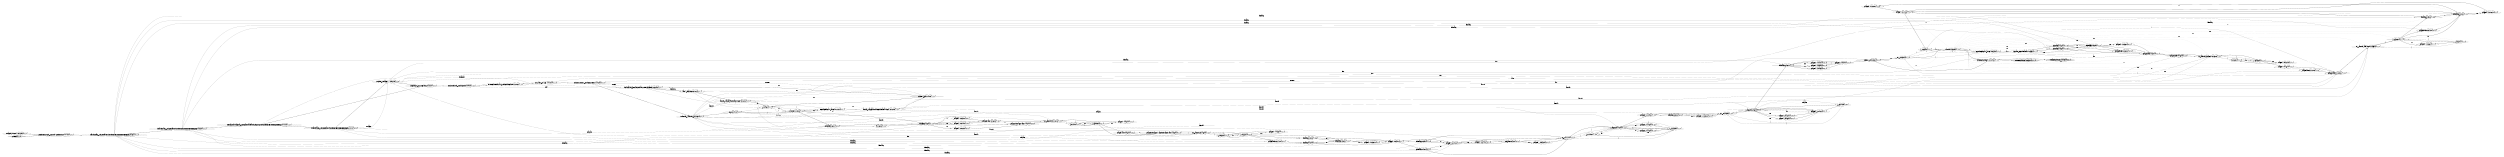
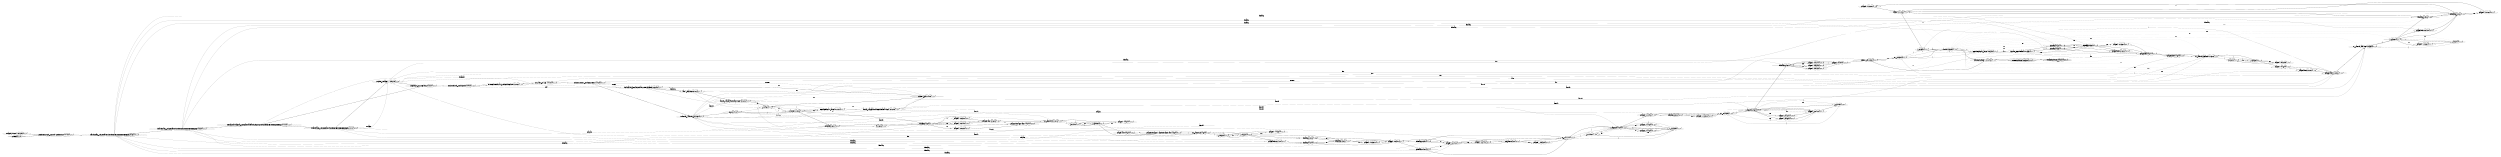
  digraph {
    rankdir=LR
    node [fillcolor=white shape=ellipse style=filled]
    edge [style=bold]
    n1 [label="grid.append(\"|\")@@@80@@@['0', '1', '0']"]
    n2 [label="grid.append(\"\")@@@71@@@['1', '1', '1']"]
    n3 [label="i++@@@53@@@['1', '1', '1']"]
    n4 [fillcolor=lightgray label="text.append(grid.toString())@@@75@@@['0', '0', '1']"]
    n5 [label="grid.append(\"|\")@@@54@@@['0', '1', '0']"]
    n6 [label="grid.append(\"\")@@@49@@@['1', '1', '1']"]
    n7 [label="currentRow != null@@@50@@@['1', '1', '1']" shape=diamond]
    n8 [label="grid.append(indent).append(\"Name\")@@@29@@@['0', '1', '0']"]
    n9 [label="int j = nameWidth - 4@@@27@@@['1', '1', '1']"]
    n10 [label="j--@@@29@@@['1', '1', '1']"]
    n11 [label="j > 0@@@28@@@['1', '1', '1']" shape=diamond]
    n12 [label="j++@@@42@@@['1', '0', '0']"]
    n13 [label="j < nameWidth@@@42@@@['1', '1', '1']" shape=diamond]
    n14 [label="grid.append(\"|\")@@@44@@@['1', '1', '1']"]
    n15 [label="j++@@@43@@@['1', '1', '1']"]
    n16 [label="grid.append(\"-\")@@@48@@@['0', '1', '0']"]
    n17 [label="grid.append(\"-\")@@@43@@@['0', '0', '1']"]
    n18 [label="extraSpaces@@@26@@@['0', '1', '0']" shape=diamond]
    n19 [label="delimLeading@@@25@@@['1', '1', '1']" shape=diamond]
    n20 [label="{}@@@26@@@['0', '1', '0']"]
    n21 [label="grid.append(\"|\")@@@24@@@['1', '0', '0']"]
    n22 [label="grid.append(\"Name\")@@@26@@@['1', '0', '1']"]
    n23 [label="grid.append(\"|\")@@@28@@@['0', '1', '0']"]
    n24 [label="grid.append(\"|\")@@@25@@@['0', '0', '1']"]
    n25 [label="grid.append(\"|\")@@@44@@@['0', '1', '0']"]
    n26 [label="extraSpaces@@@45@@@['0', '1', '0']" shape=diamond]
    n27 [label="int j = 0@@@41@@@['1', '1', '1']"]
    n28 [label="grid.append(\"--\")@@@45@@@['0', '1', '0']"]
    n29 [label="String indent = extraSpaces? \" \": \"\"@@@8@@@['0', '1', '0']"]
    n30 [label="grid.append(indent)@@@63@@@['0', '1', '0']"]
    n31 [label="grid.append(indent)@@@72@@@['0', '1', '0']"]
    n32 [label="StringBuilder grid = new StringBuilder(512)@@@8@@@['1', '1', '1']"]
    n33 [label="grid.append(indent)@@@41@@@['0', '1', '0']"]
    n34 [label="grid.append(indent)@@@65@@@['0', '1', '0']"]
    n35 [label="grid.append(indent)@@@79@@@['0', '1', '0']"]
    n36 [label="grid.append(name)@@@57@@@['1', '1', '1']"]
    n37 [label="grid.append(values(i()@@@64@@@['1', '1', '1']"]
    n38 [label="ResultSetModel model = controller.getModel()@@@9@@@['1', '1', '1']"]
    n39 [label="delimTrailing@@@42@@@['0', '1', '0']" shape=diamond]
    n40 [label="int j = nameWidth - name.length()@@@58@@@['1', '1', '1']"]
    n41 [label="delimTrailing@@@70@@@['1', '1', '1']" shape=diamond]
    n42 [label="j--@@@60@@@['1', '1', '1']"]
    n43 [label="j > 0@@@59@@@['1', '1', '1']" shape=diamond]
    n44 [label="grid.append(\"|\")@@@63@@@['1', '1', '1']"]
    n45 [label="grid.append(\" \")@@@61@@@['1', '1', '1']"]
    n46 [label="int j = valueWidth - values(i(.length()@@@65@@@['1', '1', '1']"]
    n47 [label="j > 0@@@66@@@['1', '1', '1']" shape=diamond]
    n48 [label="j--@@@67@@@['1', '1', '1']"]
    n49 [label="delimTrailing@@@69@@@['1', '0', '0']" shape=diamond]
    n50 [label="grid.append(\" \")@@@68@@@['1', '1', '1']"]
    n51 [label="String displayString = getCellString(model,attr,currentRow,displayFormat)@@@20@@@['1', '1', '1']"]
    n52 [label="values(i( = displayString@@@21@@@['1', '1', '1']"]
    n53 [label="valueWidth = Math.max(valueWidth,values(i(.length())@@@22@@@['1', '1', '1']"]
    n54 [label="i++@@@16@@@['1', '1', '1']"]
    n55 [label="currentRow != null@@@19@@@['1', '1', '1']" shape=diamond]
    n56 [label="j < valueWidth@@@46@@@['1', '1', '1']" shape=diamond]
    n57 [label="int j = valueWidth - 5@@@33@@@['1', '1', '1']"]
    n58 [label="i < attrs.size()@@@15@@@['1', '1', '1']" shape=diamond]
    n59 [label="DBDAttributeBinding attr = attrs.get(i)@@@17@@@['1', '1', '1']"]
    n60 [label="grid.append(\"|\")@@@56@@@['0', '0', '1']"]
    n61 [label="int j = 0@@@45@@@['1', '1', '1']"]
    n62 [label="extraSpaces@@@50@@@['0', '1', '0']" shape=diamond]
    n63 [label="grid.append(\"-\")@@@47@@@['1', '1', '1']"]
    n64 [label="j++@@@47@@@['0', '0', '1']"]
    n65 [label="grid.append(\"--\")@@@50@@@['0', '1', '0']"]
    n66 [label="int i = 0@@@51@@@['1', '1', '1']"]
    n67 [label="i < attrs.size()@@@52@@@['1', '1', '1']" shape=diamond]
    n68 [label="DBDAttributeBinding attr = attrs.get(i)@@@54@@@['1', '1', '1']"]
    n69 [label="grid.setLength(grid.length() - 1)@@@74@@@['1', '1', '1']"]
    n70 [label="delimLeading@@@56@@@['1', '1', '1']" shape=diamond]
    n71 [label="delimLeading@@@62@@@['0', '1', '0']" shape=diamond]
    n72 [label="delimLeading@@@55@@@['1', '0', '0']" shape=diamond]
    n73 [label="String name = getAttributeName(attr)@@@55@@@['1', '1', '1']"]
    n74 [label="List<DBDAttributeBinding> attrs = model.getVisibleAttributes()@@@10@@@['1', '1', '1']"]
    n75 [label="String(( values = new String((((@@@11@@@['1', '1', '1']"]
    n76 [label="grid.append(\"|\")@@@38@@@['0', '0', '1']"]
    n77 [label="grid.append(\"\")@@@39@@@['1', '1', '1']"]
    n78 [label="delimLeading@@@39@@@['1', '0', '0']" shape=diamond]
    n79 [label="grid.append(\"|\")@@@40@@@['1', '1', '1']"]
    n80 [label="delimLeading@@@40@@@['0', '0', '1']" shape=diamond]
    n81 [label="grid.append(\"-\")@@@46@@@['1', '0', '0']"]
    n82 [label="delimTrailing@@@48@@@['1', '1', '1']" shape=diamond]
    n83 [label="grid.append(\"-\")@@@53@@@['0', '1', '0']"]
    n84 [fillcolor=lightgray label="text.setText(grid.toString())@@@85@@@['1', '1', '0']"]
    n85 [label="ResultSetRow currentRow = controller.getCurrentRow()@@@12@@@['1', '1', '1']"]
    n86 [label="int nameWidth = 4,valueWidth = 5@@@13@@@['1', '1', '1']"]
    n87 [label="grid.append(\"|\")@@@70@@@['0', '0', '1']"]
    n88 [label="grid.append(\" \")@@@30@@@['1', '1', '1']"]
    n89 [label="grid.append(indent).append(\"|\").append(indent).append(\"Value\")@@@35@@@['0', '1', '0']"]
    n90 [label="grid.append(\"|Value\")@@@32@@@['1', '0', '1']"]
    n91 [label="j--@@@35@@@['1', '1', '1']"]
    n92 [label="j > 0@@@34@@@['1', '1', '1']" shape=diamond]
    n93 [label="text.append(\"print record ...\")@@@3@@@['0', '0', '1']"]
    n94 [label="DBPPreferenceStore prefs = getController().getPreferenceStore()@@@4@@@['1', '1', '1']"]
    n95 [label="boolean delimLeading = prefs.getBoolean(ResultSetPreferences.RESULT_TEXT_DELIMITER_LEADING)@@@5@@@['1', '1', '1']"]
    n96 [label="nameWidth = Math.max(nameWidth,getAttributeName(attr).length())@@@18@@@['1', '1', '1']"]
    n97 [label="boolean delimTrailing = prefs.getBoolean(ResultSetPreferences.RESULT_TEXT_DELIMITER_TRAILING)@@@6@@@['1', '1', '1']"]
    n98 [label="delimTrailing@@@38@@@['1', '1', '1']" shape=diamond]
    n99 [label="grid.append(\" \")@@@36@@@['1', '1', '1']"]
    n100 [label="grid.append(\"|\")@@@47@@@['1', '0', '0']"]
    n101 [label="grid.append(\"|\")@@@48@@@['0', '0', '1']"]
    n102 [label="delimTrailing@@@37@@@['1', '0', '0']" shape=diamond]
    n103 [label="DBDDisplayFormat displayFormat = DBDDisplayFormat.safeValueOf(prefs.getString(ResultSetPreferences.RESULT_TEXT_VALUE_FORMAT))@@@7@@@['1', '1', '1']"]
    n104 [label="int i = 0@@@14@@@['1', '1', '1']" shape=diamond]
    n105 [label="boolean extraSpaces = prefs.getBoolean(ResultSetPreferences.RESULT_TEXT_EXTRA_SPACES)@@@7@@@['0', '1', '0']"]
    n106 [fillcolor=lightgray label="printRecord['0', '1', '0']" shape=diamond]
    n1 -> n2
    n2 -> n3
    n3 -> n37 [label=i style=solid]
    n3 -> n67 [label=i style=solid]
    n3 -> n67
    n3 -> n68 [label=i style=solid]
    n5 -> n6
    n6 -> n7
    n7 -> n66
    n7 -> n66 [label=true style=dotted]
    n7 -> n67 [label=true style=dotted]
    n7 -> n69
    n8 -> n9
    n9 -> n10 [label=j style=solid]
    n9 -> n11
    n9 -> n11 [label=j style=solid]
    n10 -> n11 [label=j style=solid]
    n10 -> n11
    n11 -> n10 [label=true style=dotted]
    n11 -> n88
    n11 -> n88 [label=true style=dotted]
    n11 -> n89
    n11 -> n90
    n12 -> n13
    n12 -> n13 [label=j style=solid]
    n13 -> n12 [label=true style=dotted]
    n13 -> n14
    n13 -> n15 [label=true style=dotted]
    n13 -> n15
    n13 -> n16 [label=true style=dotted]
    n13 -> n16
    n13 -> n17 [label=true style=dotted]
    n13 -> n17
    n14 -> n61
    n14 -> n62
    n15 -> n12
    n15 -> n13 [label=j style=solid]
    n15 -> n13
    n16 -> n15
    n17 -> n15
    n18 -> n19
    n18 -> n20
    n19 -> n8
    n19 -> n21 [label=true style=dotted]
    n19 -> n21
    n19 -> n22
    n19 -> n23 [label=true style=dotted]
    n19 -> n23
    n19 -> n24 [label=true style=dotted]
    n19 -> n24
    n20 -> n19
    n21 -> n22
    n22 -> n8 [label=0 style=dashed]
    n22 -> n9
    n23 -> n8
    n24 -> n22
    n25 -> n26
    n26 -> n27
    n26 -> n28
    n26 -> n28 [label=true style=dotted]
    n27 -> n12 [label=j style=solid]
    n27 -> n13 [label=j style=solid]
    n27 -> n13
    n27 -> n15 [label=j style=solid]
    n28 -> n27
    n29 -> n30 [label=indent style=solid]
    n29 -> n31 [label=indent style=solid]
    n29 -> n32
    n29 -> n33 [label=indent style=solid]
    n29 -> n34 [label=indent style=solid]
    n29 -> n35 [label=indent style=solid]
    n30 -> n36
    n31 -> n37
    n32 -> n38
    n33 -> n39
    n34 -> n40
    n35 -> n41
    n36 -> n34
    n36 -> n40
    n37 -> n46
    n38 -> n51 [label=model style=solid]
    n38 -> n74
    n39 -> n77
    n39 -> n98 [label=true style=dotted]
    n39 -> n98
    n40 -> n42 [label=j style=solid]
    n40 -> n43 [label=j style=solid]
    n40 -> n43
    n41 -> n1 [label=true style=dotted]
    n41 -> n1
    n41 -> n2
    n41 -> n87 [label=true style=dotted]
    n41 -> n87
    n42 -> n43 [label=j style=solid]
    n42 -> n43
    n43 -> n42 [label=true style=dotted]
    n43 -> n44
    n43 -> n45 [label=true style=dotted]
    n43 -> n45
    n44 -> n31
    n44 -> n37
    n45 -> n42
    n46 -> n47
    n46 -> n47 [label=j style=solid]
    n46 -> n48 [label=j style=solid]
    n47 -> n35
    n47 -> n41
    n47 -> n48 [label=true style=dotted]
    n47 -> n49
    n47 -> n50
    n47 -> n50 [label=true style=dotted]
    n48 -> n47
    n48 -> n47 [label=j style=solid]
    n49 -> n2
    n49 -> n41
    n49 -> n41 [label=true style=dotted]
    n50 -> n48
    n51 -> n52 [label=displayString style=solid]
    n51 -> n52
    n52 -> n37 [label=values style=solid]
    n52 -> n53
    n52 -> n54 [label=i style=solid]
    n53 -> n46 [label=valueWidth style=solid]
    n53 -> n54
    n53 -> n56 [label=valueWidth style=solid]
    n53 -> n57 [label=valueWidth style=solid]
    n54 -> n58 [label=i style=solid]
    n54 -> n58
    n54 -> n59 [label=i style=solid]
    n55 -> n51
    n55 -> n51 [label=true style=dotted]
    n55 -> n52 [label=true style=dotted]
    n55 -> n53 [label=true style=dotted]
    n55 -> n54
    n56 -> n63 [label=true style=dotted]
    n56 -> n63
-   n56 -> n64 [label=extraSpaces style=dotted]
+   n56 -> n64 [label=true style=dotted]
    n56 -> n81
    n56 -> n81 [label=true style=dotted]
    n56 -> n82
    n56 -> n83 [label=true style=dotted]
    n56 -> n83
    n57 -> n91 [label=j style=solid]
    n57 -> n92 [label=j style=solid]
    n57 -> n92
    n58 -> n18
    n58 -> n19
    n58 -> n54 [label=true style=dotted]
    n58 -> n55 [label=true style=dotted]
    n58 -> n59
    n58 -> n59 [label=true style=dotted]
    n58 -> n96 [label=true style=dotted]
    n59 -> n51 [label=attr style=solid]
    n59 -> n96
    n60 -> n36
    n61 -> n56 [label=j style=solid]
    n61 -> n56
    n61 -> n63 [label=j style=solid]
    n61 -> n64 [label=j style=solid]
    n62 -> n61
    n62 -> n65 [label=true style=dotted]
    n62 -> n65
    n63 -> n56 [label=j style=solid]
    n63 -> n56
    n63 -> n64
    n64 -> n56 [label=j style=solid]
    n64 -> n56
    n65 -> n61
    n66 -> n3 [label=i style=solid]
    n66 -> n37 [label=i style=solid]
    n66 -> n67 [label=i style=solid]
    n66 -> n67
    n66 -> n68 [label=i style=solid]
    n67 -> n2 [label=true style=dotted]
    n67 -> n3 [label=true style=dotted]
    n67 -> n30 [label=true style=dotted]
    n67 -> n31 [label=true style=dotted]
    n67 -> n34 [label=true style=dotted]
    n67 -> n35 [label=true style=dotted]
    n67 -> n36 [label=true style=dotted]
    n67 -> n37 [label=true style=dotted]
    n67 -> n40 [label=true style=dotted]
    n67 -> n41 [label=true style=dotted]
    n67 -> n43 [label=true style=dotted]
    n67 -> n44 [label=true style=dotted]
    n67 -> n46 [label=true style=dotted]
    n67 -> n47 [label=true style=dotted]
    n67 -> n49 [label=delimTrailing style=dotted]
    n67 -> n68 [label=true style=dotted]
    n67 -> n68
    n67 -> n69
    n67 -> n70 [label=true style=dotted]
    n67 -> n71 [label=true style=dotted]
    n67 -> n72 [label=true style=dotted]
    n68 -> n73
    n68 -> n73 [label=attr style=solid]
    n69 -> n4
    n69 -> n84
    n70 -> n30
    n70 -> n36
    n70 -> n60
    n70 -> n60 [label=true style=dotted]
    n71 -> n30
    n71 -> n70 [label=true style=dotted]
    n71 -> n70
    n72 -> n36
    n72 -> n70
    n72 -> n70 [label=true style=dotted]
    n73 -> n36 [label=name style=solid]
    n73 -> n70
    n73 -> n71
    n73 -> n72
    n74 -> n75
    n75 -> n37 [label=values style=solid]
    n75 -> n85
    n76 -> n77
    n77 -> n78
    n77 -> n79
    n77 -> n80
    n78 -> n27
    n78 -> n79
    n78 -> n79 [label=true style=dotted]
    n79 -> n25 [label=true style=dotted]
    n79 -> n25
    n79 -> n26
    n79 -> n27
    n80 -> n27
    n80 -> n79 [label=true style=dotted]
    n80 -> n79
    n81 -> n63
    n82 -> n5
    n82 -> n5 [label=true style=dotted]
    n82 -> n6
    n82 -> n100 [label=true style=dotted]
    n82 -> n100
    n82 -> n101 [label=true style=dotted]
    n82 -> n101
    n83 -> n63
    n84 -> n4 [label=0 style=dashed]
    n85 -> n7 [label=currentRow style=solid]
    n85 -> n51 [label=currentRow style=solid]
    n85 -> n55 [label=currentRow style=solid]
    n85 -> n86
    n86 -> n9 [label=nameWidth style=solid]
    n86 -> n13 [label=nameWidth style=solid]
    n86 -> n40 [label=nameWidth style=solid]
    n86 -> n46 [label=valueWidth style=solid]
    n86 -> n53 [label=valueWidth style=solid]
    n86 -> n56 [label=valueWidth style=solid]
    n86 -> n57 [label=valueWidth style=solid]
    n86 -> n96 [label=nameWidth style=solid]
    n86 -> n104
    n87 -> n2
    n88 -> n10
    n89 -> n57
    n90 -> n57
    n90 -> n89 [label=0 style=dashed]
    n91 -> n92
    n91 -> n92 [label=j style=solid]
    n92 -> n33
    n92 -> n91 [label=true style=dotted]
    n92 -> n98
    n92 -> n99
    n92 -> n99 [label=true style=dotted]
    n92 -> n102
    n93 -> n94
    n94 -> n95
    n95 -> n19 [label=delimLeading style=solid]
    n95 -> n70 [label=delimLeading style=solid]
    n95 -> n71 [label=delimLeading style=solid]
    n95 -> n72 [label=delimLeading style=solid]
    n95 -> n78 [label=delimLeading style=solid]
    n95 -> n79 [label=delimLeading style=solid]
    n95 -> n80 [label=delimLeading style=solid]
    n95 -> n97
    n96 -> n9 [label=nameWidth style=solid]
    n96 -> n13 [label=nameWidth style=solid]
    n96 -> n40 [label=nameWidth style=solid]
    n96 -> n55
    n97 -> n39 [label=delimTrailing style=solid]
    n97 -> n41 [label=delimTrailing style=solid]
    n97 -> n49 [label=delimTrailing style=solid]
    n97 -> n82 [label=delimTrailing style=solid]
    n97 -> n98 [label=delimTrailing style=solid]
    n97 -> n102 [label=delimTrailing style=solid]
    n97 -> n103
    n98 -> n76
    n98 -> n76 [label=true style=dotted]
    n98 -> n77
    n99 -> n91
    n100 -> n6
    n101 -> n6
    n102 -> n77
    n102 -> n98 [label=true style=dotted]
    n102 -> n98
    n103 -> n32
    n103 -> n51 [label=displayFormat style=solid]
    n103 -> n105
    n104 -> n54 [label=i style=solid]
    n104 -> n58 [label=i style=solid]
    n104 -> n58
    n104 -> n59 [label=i style=solid]
    n105 -> n18 [label=extraSpaces style=solid]
    n105 -> n26 [label=extraSpaces style=solid]
    n105 -> n29 [label=extraSpaces style=solid]
    n105 -> n29
    n105 -> n62 [label=extraSpaces style=solid]
    n106 -> n94
  }
